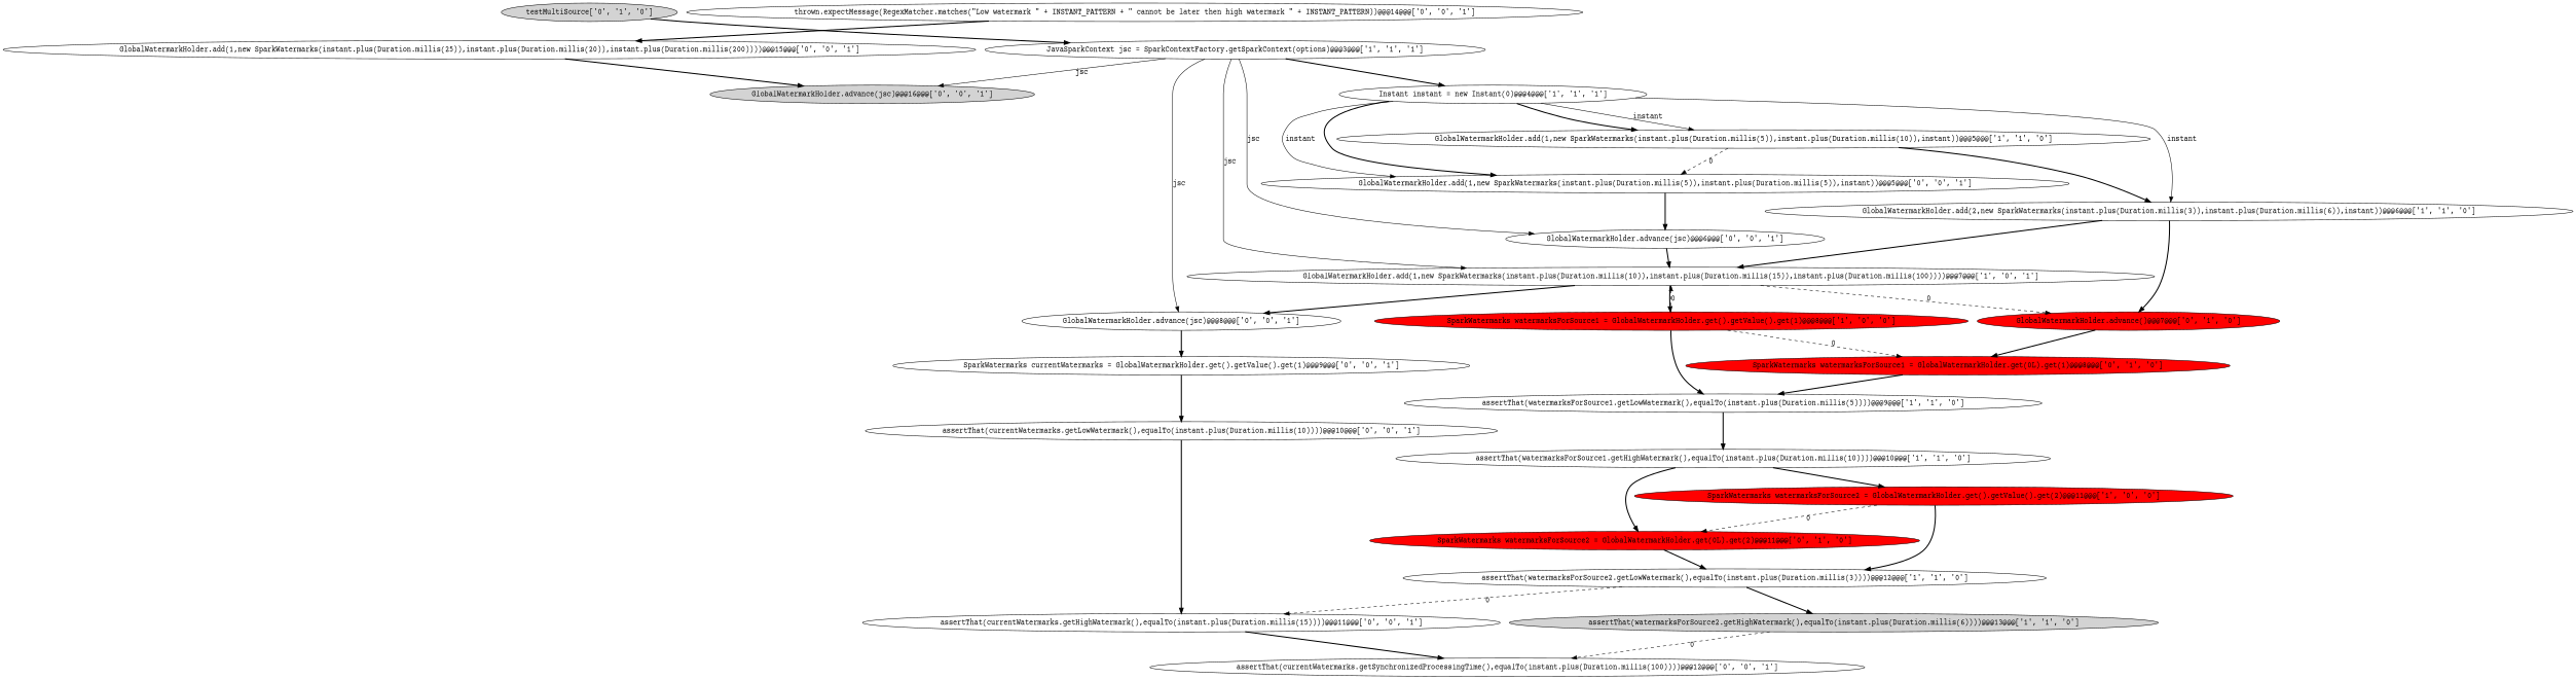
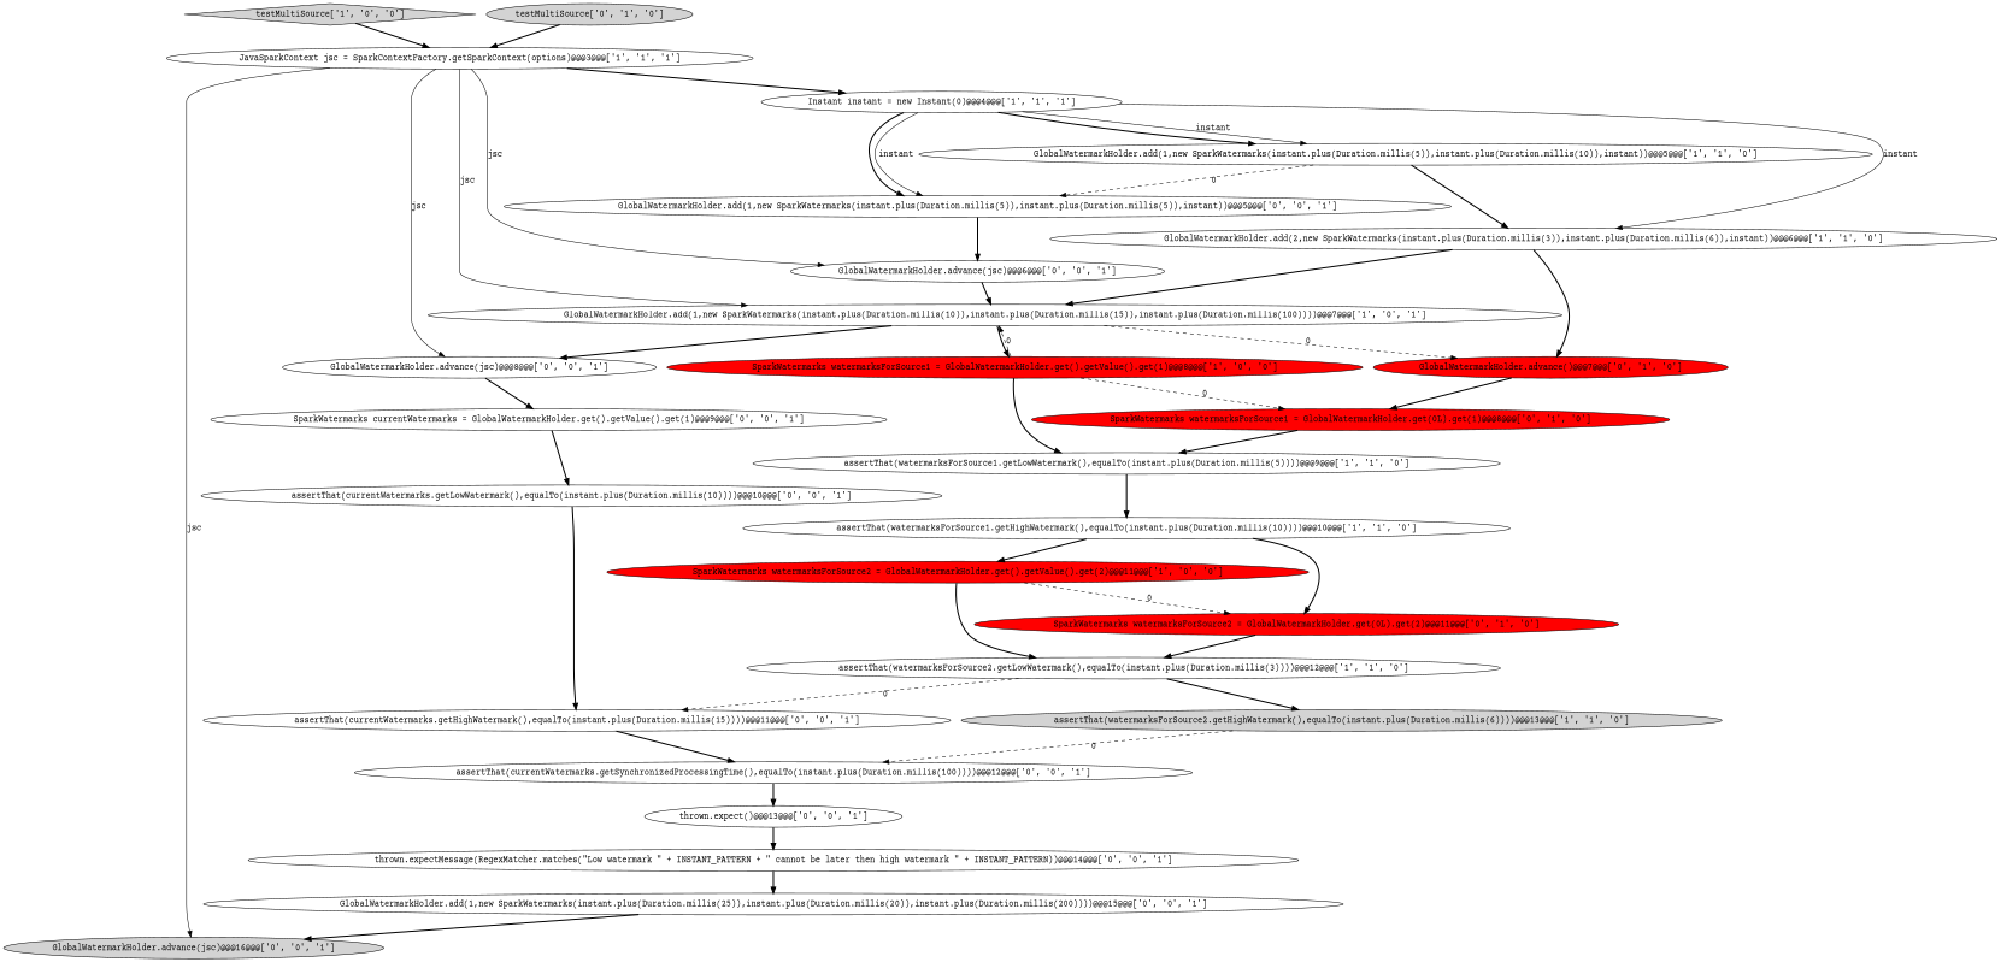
  digraph {
    fontname="Courier Prime"
    node [fillcolor=white fontname="Courier Prime" shape=ellipse style=filled]
    edge [fontname="Courier Prime" style=bold]
+   n1 [fillcolor=lightgray label="testMultiSource['1', '0', '0']" shape=diamond]
    n2 [label="JavaSparkContext jsc = SparkContextFactory.getSparkContext(options)@@@3@@@['1', '1', '1']"]
    n3 [fillcolor=lightgray label="GlobalWatermarkHolder.advance(jsc)@@@16@@@['0', '0', '1']"]
    n4 [label="GlobalWatermarkHolder.advance(jsc)@@@6@@@['0', '0', '1']"]
    n5 [label="GlobalWatermarkHolder.add(1,new SparkWatermarks(instant.plus(Duration.millis(10)),instant.plus(Duration.millis(15)),instant.plus(Duration.millis(100))))@@@7@@@['1', '0', '1']"]
    n6 [label="GlobalWatermarkHolder.advance(jsc)@@@8@@@['0', '0', '1']"]
    n7 [label="Instant instant = new Instant(0)@@@4@@@['1', '1', '1']"]
    n8 [label="GlobalWatermarkHolder.add(1,new SparkWatermarks(instant.plus(Duration.millis(5)),instant.plus(Duration.millis(5)),instant))@@@5@@@['0', '0', '1']"]
    n9 [label="assertThat(currentWatermarks.getHighWatermark(),equalTo(instant.plus(Duration.millis(15))))@@@11@@@['0', '0', '1']"]
    n10 [label="assertThat(currentWatermarks.getSynchronizedProcessingTime(),equalTo(instant.plus(Duration.millis(100))))@@@12@@@['0', '0', '1']"]
+   n11 [label="thrown.expect()@@@13@@@['0', '0', '1']"]
    n12 [label="GlobalWatermarkHolder.add(2,new SparkWatermarks(instant.plus(Duration.millis(3)),instant.plus(Duration.millis(6)),instant))@@@6@@@['1', '1', '0']"]
    n13 [fillcolor=red label="GlobalWatermarkHolder.advance()@@@7@@@['0', '1', '0']"]
    n14 [fillcolor=red label="SparkWatermarks watermarksForSource1 = GlobalWatermarkHolder.get().getValue().get(1)@@@8@@@['1', '0', '0']"]
    n15 [fillcolor=red label="SparkWatermarks watermarksForSource1 = GlobalWatermarkHolder.get(0L).get(1)@@@8@@@['0', '1', '0']"]
    n16 [fillcolor=lightgray label="testMultiSource['0', '1', '0']"]
    n17 [label="SparkWatermarks currentWatermarks = GlobalWatermarkHolder.get().getValue().get(1)@@@9@@@['0', '0', '1']"]
    n18 [label="assertThat(currentWatermarks.getLowWatermark(),equalTo(instant.plus(Duration.millis(10))))@@@10@@@['0', '0', '1']"]
    n19 [label="GlobalWatermarkHolder.add(1,new SparkWatermarks(instant.plus(Duration.millis(25)),instant.plus(Duration.millis(20)),instant.plus(Duration.millis(200))))@@@15@@@['0', '0', '1']"]
    n20 [label="assertThat(watermarksForSource1.getLowWatermark(),equalTo(instant.plus(Duration.millis(5))))@@@9@@@['1', '1', '0']"]
    n21 [label="assertThat(watermarksForSource1.getHighWatermark(),equalTo(instant.plus(Duration.millis(10))))@@@10@@@['1', '1', '0']"]
    n22 [label="thrown.expectMessage(RegexMatcher.matches(\"Low watermark \" + INSTANT_PATTERN + \" cannot be later then high watermark \" + INSTANT_PATTERN))@@@14@@@['0', '0', '1']"]
    n23 [label="GlobalWatermarkHolder.add(1,new SparkWatermarks(instant.plus(Duration.millis(5)),instant.plus(Duration.millis(10)),instant))@@@5@@@['1', '1', '0']"]
    n24 [fillcolor=red label="SparkWatermarks watermarksForSource2 = GlobalWatermarkHolder.get(0L).get(2)@@@11@@@['0', '1', '0']"]
    n25 [label="assertThat(watermarksForSource2.getLowWatermark(),equalTo(instant.plus(Duration.millis(3))))@@@12@@@['1', '1', '0']"]
    n26 [fillcolor=lightgray label="assertThat(watermarksForSource2.getHighWatermark(),equalTo(instant.plus(Duration.millis(6))))@@@13@@@['1', '1', '0']"]
    n27 [fillcolor=red label="SparkWatermarks watermarksForSource2 = GlobalWatermarkHolder.get().getValue().get(2)@@@11@@@['1', '0', '0']"]
+   n1 -> n2
    n2 -> n3 [label=jsc style=solid]
    n2 -> n4 [label=jsc style=solid]
    n2 -> n5 [label=jsc style=solid]
    n2 -> n6 [label=jsc style=solid]
    n2 -> n7
    n4 -> n5
    n5 -> n6
    n5 -> n13 [label=0 style=dashed]
    n5 -> n14
    n6 -> n17
    n7 -> n8 [label=instant style=solid]
    n7 -> n8
    n7 -> n12 [label=instant style=solid]
    n7 -> n23
    n7 -> n23 [label=instant style=solid]
    n8 -> n4
    n9 -> n10
+   n10 -> n11
+   n11 -> n22
    n12 -> n5
    n12 -> n13
    n13 -> n15
    n14 -> n5 [label=0 style=dashed]
    n14 -> n15 [label=0 style=dashed]
    n14 -> n20
    n15 -> n20
    n16 -> n2
    n17 -> n18
    n18 -> n9
    n19 -> n3
    n20 -> n21
    n21 -> n24
    n21 -> n27
    n22 -> n19
    n23 -> n8 [label=0 style=dashed]
    n23 -> n12
    n24 -> n25
    n25 -> n9 [label=0 style=dashed]
    n25 -> n26
    n26 -> n10 [label=0 style=dashed]
    n27 -> n24 [label=0 style=dashed]
    n27 -> n25
  }
